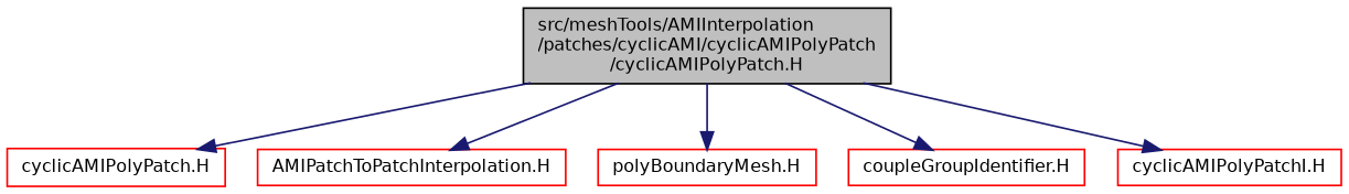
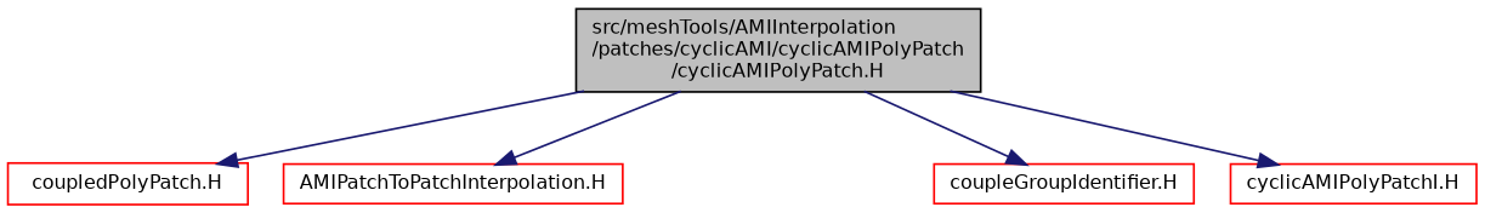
  digraph {
    node [color=red fontname=Helvetica fontsize=10 shape=record]
    edge [color=midnightblue fontname=Helvetica fontsize=10 labelfontname=Helvetica labelfontsize=10 style=solid]
    n1 [color=black fillcolor=grey75 fontcolor=black height=0.2 label="src/meshTools/AMIInterpolation\l/patches/cyclicAMI/cyclicAMIPolyPatch\l/cyclicAMIPolyPatch.H" style=filled width=0.4]
-   n2 [height=0.2 label="cyclicAMIPolyPatch.H" width=0.4]
+   n2 [height=0.2 label="coupledPolyPatch.H" width=0.4]
    n3 [height=0.2 label="AMIPatchToPatchInterpolation.H" width=0.4]
-   n4 [height=0.2 label="polyBoundaryMesh.H" width=0.4]
    n5 [height=0.2 label="coupleGroupIdentifier.H" width=0.4]
    n6 [height=0.2 label="cyclicAMIPolyPatchI.H" width=0.4]
    n1 -> n2
    n1 -> n3
-   n1 -> n4
    n1 -> n5
    n1 -> n6
  }
